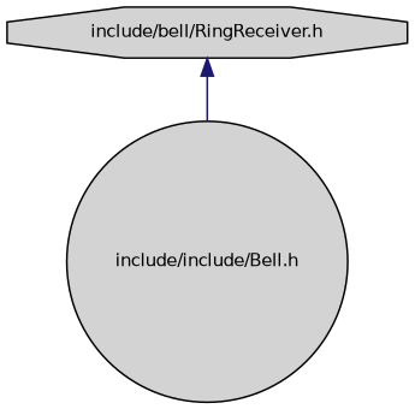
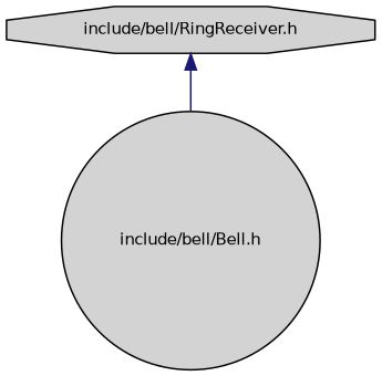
  digraph {
    node [color=black fillcolor=lightgrey fontname=Helvetica fontsize=10 style=filled]
    n1 [fontcolor=black height=0.2 label="include/bell/RingReceiver.h" shape=octagon width=0.4]
-   n2 [height=0.2 label="include/include/Bell.h" shape=circle width=0.4]
+   n2 [height=0.2 label="include/bell/Bell.h" shape=circle width=0.4]
    n1 -> n2 [color=midnightblue dir=back fontname=Helvetica fontsize=10 labelfontname=Helvetica labelfontsize=10 style=solid]
  }
